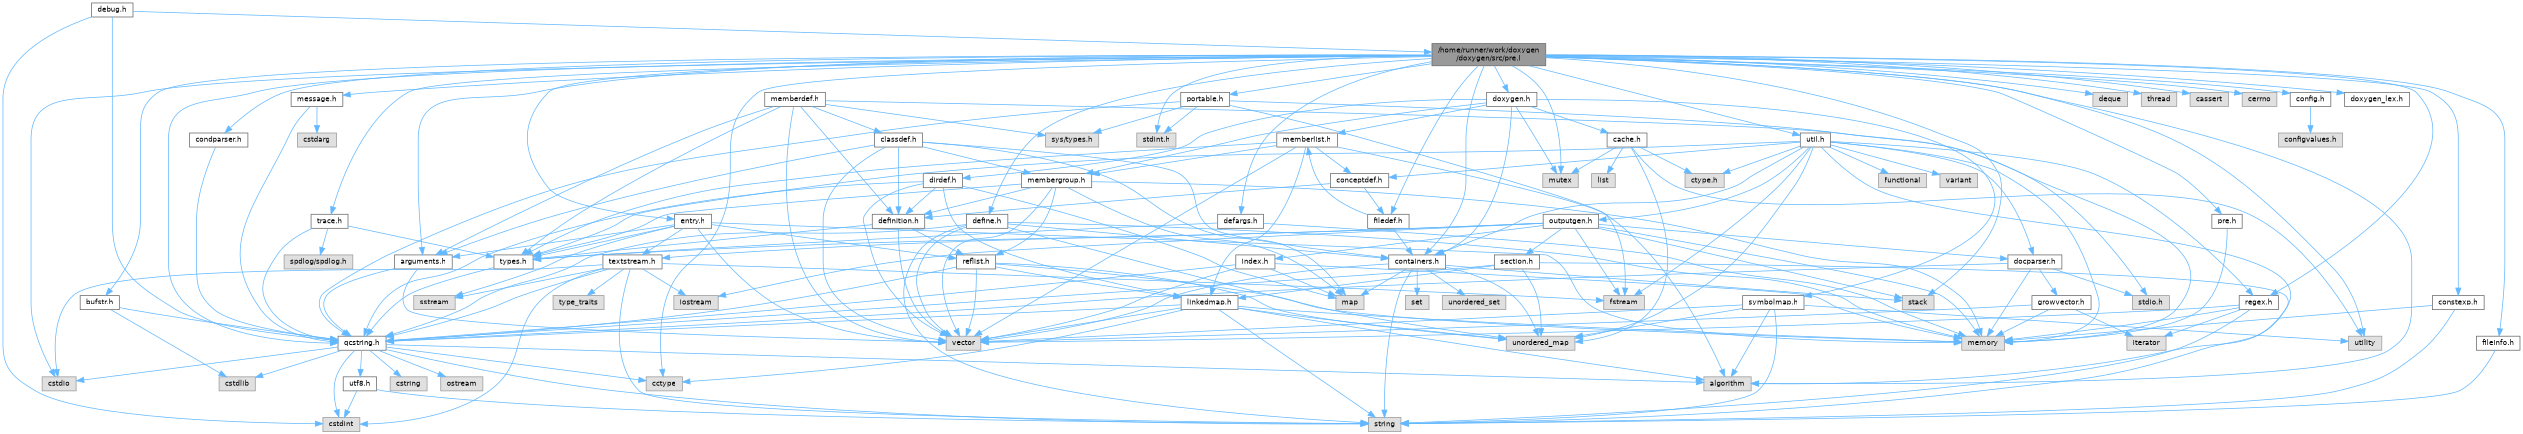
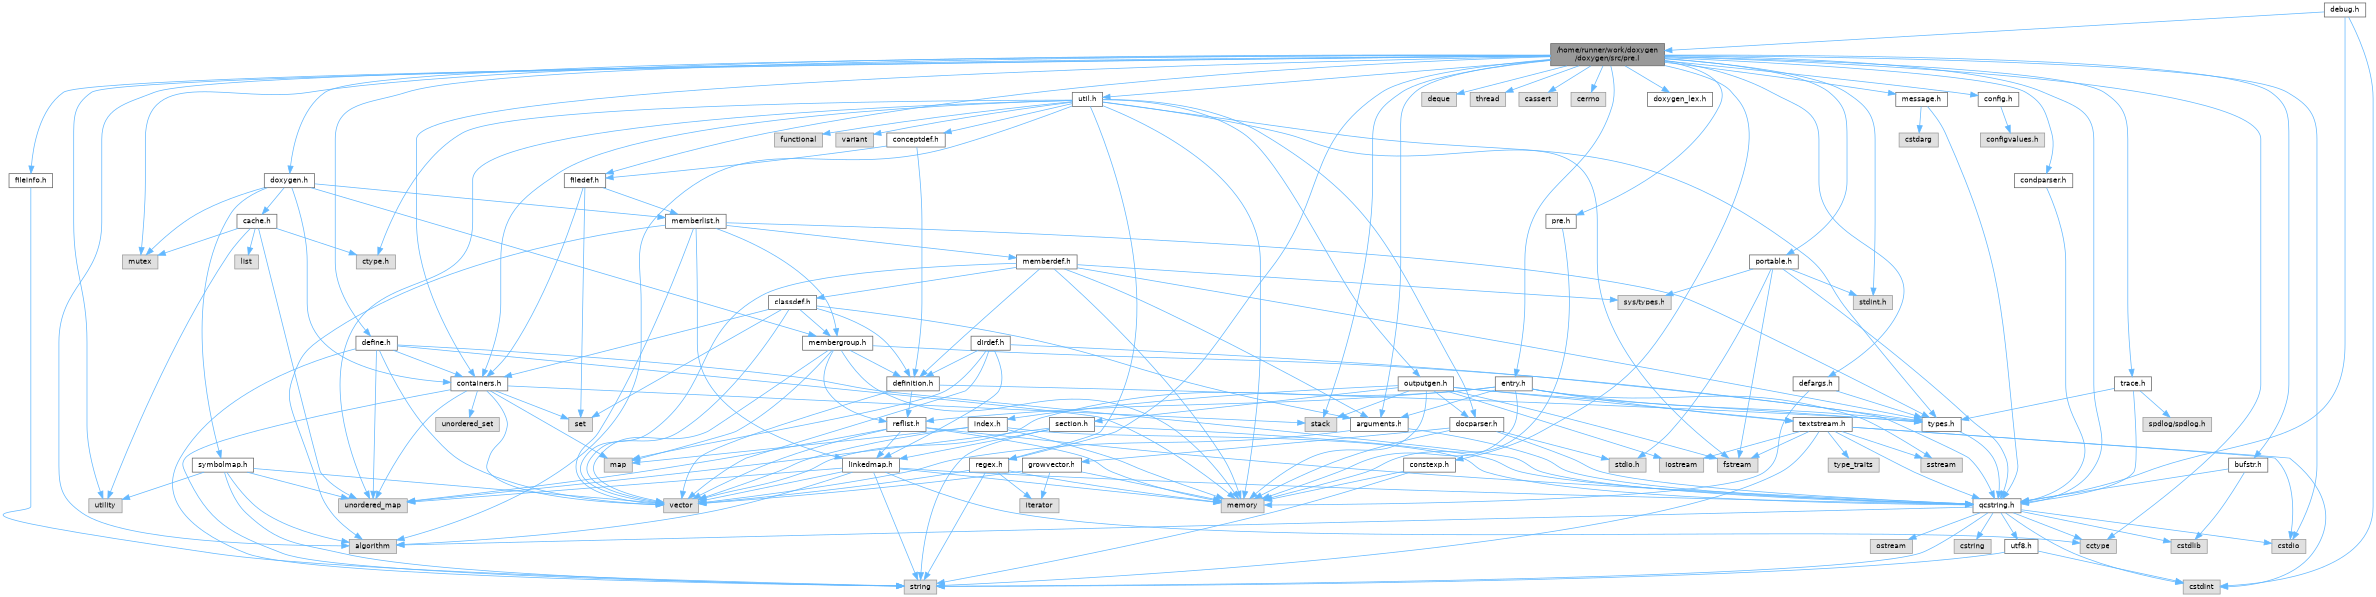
  digraph {
    node [color=grey40 fillcolor=white fontname=Helvetica fontsize=10 shape=box style=filled]
    edge [color=steelblue1 fontname=Helvetica fontsize=10 labelfontname=Helvetica labelfontsize=10 style=solid]
    n1 [color=gray40 fillcolor=grey60 fontcolor=black height=0.2 label="/home/runner/work/doxygen\l/doxygen/src/pre.l" width=0.4]
    n2 [color=grey60 fillcolor="#E0E0E0" height=0.2 label="stdint.h" width=0.4]
    n3 [height=0.2 label="doxygen.h" width=0.4]
    n4 [color=grey60 fillcolor="#E0E0E0" height=0.2 label=mutex width=0.4]
    n5 [height=0.2 label="containers.h" width=0.4]
    n6 [color=grey60 fillcolor="#E0E0E0" height=0.2 label=stack width=0.4]
    n7 [height=0.2 label="qcstring.h" width=0.4]
    n8 [color=grey60 fillcolor="#E0E0E0" height=0.2 label=algorithm width=0.4]
    n9 [color=grey60 fillcolor="#E0E0E0" height=0.2 label=cctype width=0.4]
    n10 [color=grey60 fillcolor="#E0E0E0" height=0.2 label=cstdio width=0.4]
    n11 [height=0.2 label="arguments.h" width=0.4]
    n12 [height=0.2 label="define.h" width=0.4]
    n13 [color=grey60 fillcolor="#E0E0E0" height=0.2 label=utility width=0.4]
    n14 [color=grey60 fillcolor="#E0E0E0" height=0.2 label=deque width=0.4]
    n15 [color=grey60 fillcolor="#E0E0E0" height=0.2 label=thread width=0.4]
    n16 [color=grey60 fillcolor="#E0E0E0" height=0.2 label=cassert width=0.4]
    n17 [color=grey60 fillcolor="#E0E0E0" height=0.2 label=cerrno width=0.4]
    n18 [height=0.2 label="pre.h" width=0.4]
    n19 [height=0.2 label="constexp.h" width=0.4]
    n20 [height=0.2 label="message.h" width=0.4]
    n21 [height=0.2 label="util.h" width=0.4]
    n22 [height=0.2 label="regex.h" width=0.4]
    n23 [height=0.2 label="filedef.h" width=0.4]
    n24 [height=0.2 label="defargs.h" width=0.4]
    n25 [height=0.2 label="bufstr.h" width=0.4]
    n26 [height=0.2 label="portable.h" width=0.4]
    n27 [height=0.2 label="entry.h" width=0.4]
    n28 [height=0.2 label="condparser.h" width=0.4]
    n29 [height=0.2 label="config.h" width=0.4]
    n30 [height=0.2 label="fileinfo.h" width=0.4]
    n31 [height=0.2 label="trace.h" width=0.4]
    n32 [height=0.2 label="doxygen_lex.h" width=0.4]
    n33 [height=0.2 label="membergroup.h" width=0.4]
    n34 [height=0.2 label="dirdef.h" width=0.4]
    n35 [height=0.2 label="memberlist.h" width=0.4]
    n36 [height=0.2 label="cache.h" width=0.4]
    n37 [height=0.2 label="symbolmap.h" width=0.4]
    n38 [color=grey60 fillcolor="#E0E0E0" height=0.2 label=vector width=0.4]
    n39 [color=grey60 fillcolor="#E0E0E0" height=0.2 label=string width=0.4]
    n40 [color=grey60 fillcolor="#E0E0E0" height=0.2 label=set width=0.4]
    n41 [color=grey60 fillcolor="#E0E0E0" height=0.2 label=map width=0.4]
    n42 [color=grey60 fillcolor="#E0E0E0" height=0.2 label=unordered_set width=0.4]
    n43 [color=grey60 fillcolor="#E0E0E0" height=0.2 label=unordered_map width=0.4]
    n44 [color=grey60 fillcolor="#E0E0E0" height=0.2 label=cstring width=0.4]
    n45 [color=grey60 fillcolor="#E0E0E0" height=0.2 label=cstdlib width=0.4]
    n46 [color=grey60 fillcolor="#E0E0E0" height=0.2 label=cstdint width=0.4]
    n47 [color=grey60 fillcolor="#E0E0E0" height=0.2 label=ostream width=0.4]
    n48 [height=0.2 label="utf8.h" width=0.4]
    n49 [color=grey60 fillcolor="#E0E0E0" height=0.2 label=memory width=0.4]
    n50 [color=grey60 fillcolor="#E0E0E0" height=0.2 label=cstdarg width=0.4]
    n51 [height=0.2 label="types.h" width=0.4]
    n52 [color=grey60 fillcolor="#E0E0E0" height=0.2 label="ctype.h" width=0.4]
    n53 [color=grey60 fillcolor="#E0E0E0" height=0.2 label=functional width=0.4]
    n54 [color=grey60 fillcolor="#E0E0E0" height=0.2 label=fstream width=0.4]
    n55 [color=grey60 fillcolor="#E0E0E0" height=0.2 label=variant width=0.4]
    n56 [height=0.2 label="docparser.h" width=0.4]
    n57 [height=0.2 label="outputgen.h" width=0.4]
    n58 [height=0.2 label="conceptdef.h" width=0.4]
    n59 [color=grey60 fillcolor="#E0E0E0" height=0.2 label=iterator width=0.4]
    n60 [height=0.2 label="debug.h" width=0.4]
    n61 [color=grey60 fillcolor="#E0E0E0" height=0.2 label="sys/types.h" width=0.4]
    n62 [color=grey60 fillcolor="#E0E0E0" height=0.2 label="stdio.h" width=0.4]
    n63 [height=0.2 label="reflist.h" width=0.4]
    n64 [height=0.2 label="textstream.h" width=0.4]
    n65 [color=grey60 fillcolor="#E0E0E0" height=0.2 label=sstream width=0.4]
    n66 [color=grey60 fillcolor="#E0E0E0" height=0.2 label="configvalues.h" width=0.4]
    n67 [color=grey60 fillcolor="#E0E0E0" height=0.2 label="spdlog/spdlog.h" width=0.4]
    n68 [height=0.2 label="definition.h" width=0.4]
    n69 [height=0.2 label="linkedmap.h" width=0.4]
    n70 [height=0.2 label="memberdef.h" width=0.4]
    n71 [color=grey60 fillcolor="#E0E0E0" height=0.2 label=list width=0.4]
    n72 [height=0.2 label="classdef.h" width=0.4]
    n73 [height=0.2 label="growvector.h" width=0.4]
    n74 [color=grey60 fillcolor="#E0E0E0" height=0.2 label=iostream width=0.4]
    n75 [height=0.2 label="index.h" width=0.4]
    n76 [height=0.2 label="section.h" width=0.4]
    n77 [color=grey60 fillcolor="#E0E0E0" height=0.2 label=type_traits width=0.4]
    n1 -> n2
    n1 -> n3
    n1 -> n4
    n1 -> n5
    n1 -> n6
    n1 -> n7
    n1 -> n8
    n1 -> n9
    n1 -> n10
    n1 -> n11
    n1 -> n12
    n1 -> n13
    n1 -> n14
    n1 -> n15
    n1 -> n16
    n1 -> n17
    n1 -> n18
    n1 -> n19
    n1 -> n20
    n1 -> n21
    n1 -> n22
    n1 -> n23
    n1 -> n24
    n1 -> n25
    n1 -> n26
    n1 -> n27
    n1 -> n28
    n1 -> n29
    n1 -> n30
    n1 -> n31
    n1 -> n32
    n3 -> n4
    n3 -> n5
    n3 -> n33
-   n3 -> n34
    n3 -> n35
    n3 -> n36
    n3 -> n37
    n5 -> n6
    n5 -> n38
    n5 -> n39
    n5 -> n40
    n5 -> n41
    n5 -> n42
    n5 -> n43
    n7 -> n8
    n7 -> n9
    n7 -> n10
    n7 -> n39
    n7 -> n44
    n7 -> n45
    n7 -> n46
    n7 -> n47
    n7 -> n48
    n11 -> n7
    n11 -> n38
    n12 -> n5
    n12 -> n7
    n12 -> n38
    n12 -> n39
    n12 -> n43
    n12 -> n49
    n18 -> n49
    n19 -> n39
    n19 -> n49
    n20 -> n7
    n20 -> n50
    n21 -> n5
    n21 -> n8
    n21 -> n22
    n21 -> n43
    n21 -> n49
    n21 -> n51
    n21 -> n52
    n21 -> n53
    n21 -> n54
    n21 -> n55
    n21 -> n56
    n21 -> n57
    n21 -> n58
    n22 -> n38
    n22 -> n39
    n22 -> n49
    n22 -> n59
    n23 -> n5
    n23 -> n35
+   n23 -> n40
    n24 -> n49
    n24 -> n51
    n25 -> n7
    n25 -> n45
    n26 -> n2
    n26 -> n7
    n26 -> n54
    n26 -> n61
    n26 -> n62
    n27 -> n11
    n27 -> n38
    n27 -> n49
    n27 -> n51
    n27 -> n63
    n27 -> n64
    n27 -> n65
    n28 -> n7
    n29 -> n66
    n30 -> n39
    n31 -> n7
    n31 -> n51
    n31 -> n67
    n33 -> n38
    n33 -> n41
    n33 -> n49
    n33 -> n51
    n33 -> n63
    n33 -> n68
    n34 -> n7
    n34 -> n38
    n34 -> n41
    n34 -> n68
    n34 -> n69
    n35 -> n8
    n35 -> n33
    n35 -> n38
    n35 -> n51
    n35 -> n69
-   n35 -> n58
+   n35 -> n70
    n36 -> n4
    n36 -> n13
    n36 -> n43
    n36 -> n52
    n36 -> n71
    n37 -> n8
    n37 -> n13
    n37 -> n38
    n37 -> n39
    n37 -> n43
    n48 -> n39
    n48 -> n46
    n51 -> n7
    n56 -> n7
    n56 -> n49
    n56 -> n62
    n56 -> n73
    n57 -> n6
    n57 -> n49
    n57 -> n51
    n57 -> n54
    n57 -> n56
    n57 -> n64
    n57 -> n74
    n57 -> n75
    n57 -> n76
    n58 -> n23
    n58 -> n68
    n60 -> n1
    n60 -> n7
    n60 -> n46
    n63 -> n7
    n63 -> n38
    n63 -> n43
    n63 -> n49
    n63 -> n69
    n64 -> n7
    n64 -> n10
    n64 -> n39
    n64 -> n46
    n64 -> n54
    n64 -> n65
    n64 -> n74
    n64 -> n77
    n68 -> n38
    n68 -> n51
    n68 -> n63
    n69 -> n7
    n69 -> n8
    n69 -> n9
    n69 -> n38
    n69 -> n39
    n69 -> n43
    n69 -> n49
    n70 -> n11
    n70 -> n38
    n70 -> n49
    n70 -> n51
    n70 -> n61
    n70 -> n68
    n70 -> n72
    n72 -> n5
    n72 -> n11
    n72 -> n33
    n72 -> n38
-   n72 -> n41
+   n72 -> n40
    n72 -> n68
    n73 -> n38
    n73 -> n49
    n73 -> n59
    n75 -> n7
    n75 -> n38
    n75 -> n41
    n75 -> n49
    n76 -> n7
    n76 -> n39
    n76 -> n43
    n76 -> n69
  }
